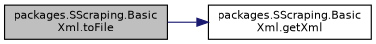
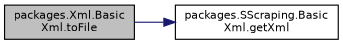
  digraph {
    rankdir=LR
    node [color=black fontname=Helvetica fontsize=10 shape=record style=filled]
-   n1 [fillcolor=grey75 fontcolor=black height=0.2 label="packages.SScraping.Basic\lXml.toFile" width=0.4]
+   n1 [fillcolor=grey75 fontcolor=black height=0.2 label="packages.Xml.Basic\lXml.toFile" width=0.4]
    n2 [fillcolor=white height=0.2 label="packages.SScraping.Basic\lXml.getXml" width=0.4]
    n1 -> n2 [color=midnightblue fontname=Helvetica fontsize=10 labelfontname=Helvetica labelfontsize=10 style=solid]
  }
